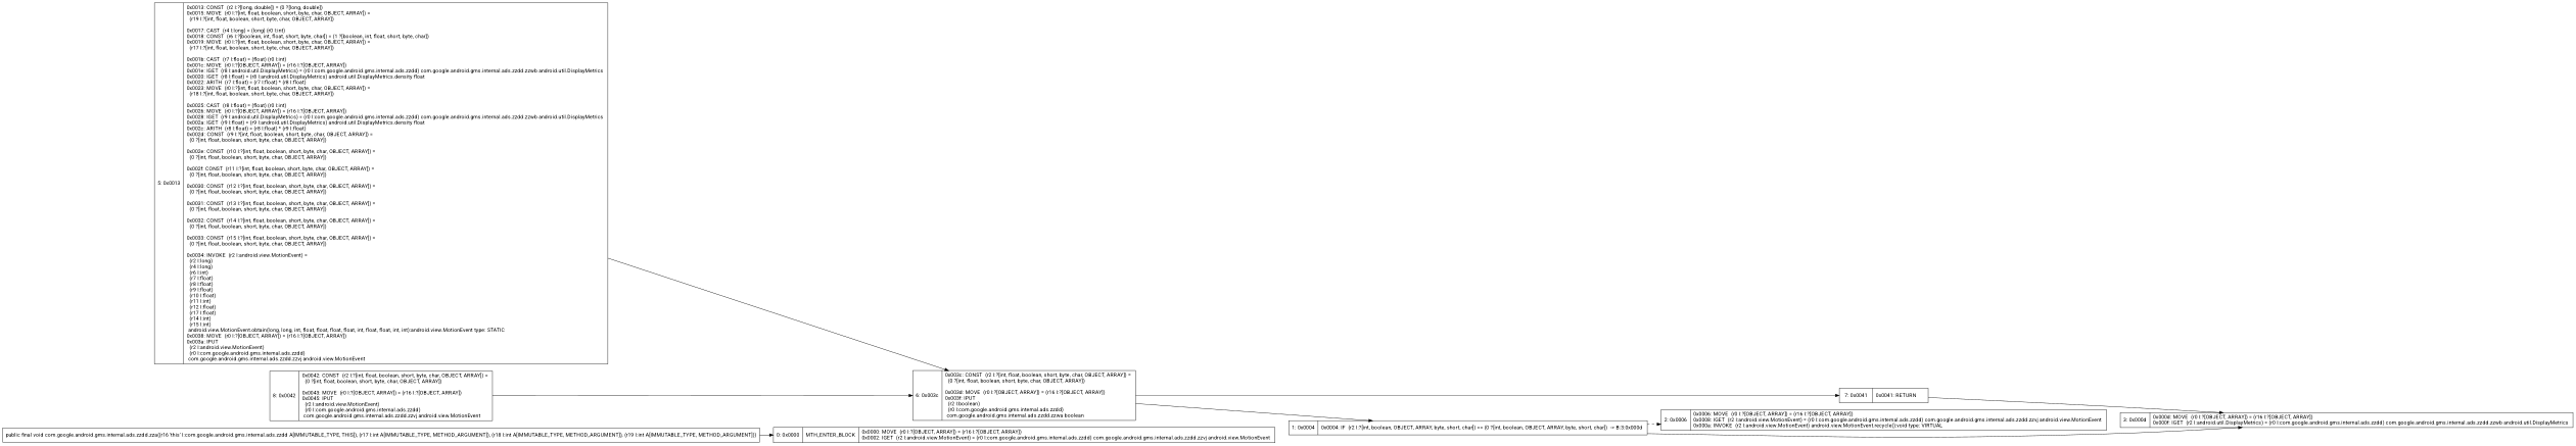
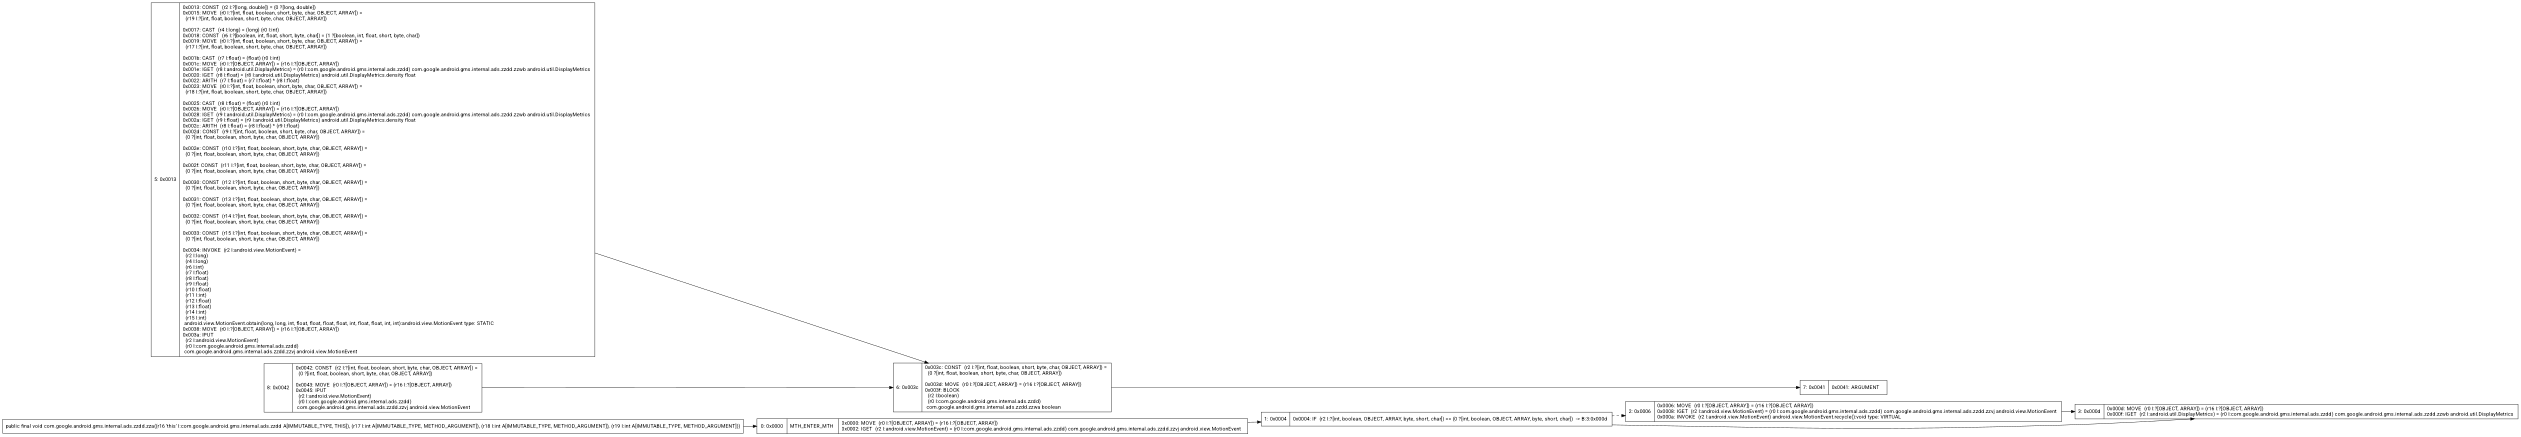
  digraph {
    fontname=Roboto
    rankdir=LR
    node [fontname=Roboto shape=record]
    edge [fontname=Roboto]
-   n1 [label="{0\:\ 0x0000|MTH_ENTER_BLOCK\l|0x0000: MOVE  (r0 I:?[OBJECT, ARRAY]) = (r16 I:?[OBJECT, ARRAY]) \l0x0002: IGET  (r2 I:android.view.MotionEvent) = (r0 I:com.google.android.gms.internal.ads.zzdd) com.google.android.gms.internal.ads.zzdd.zzvj android.view.MotionEvent \l}"]
+   n1 [label="{0\:\ 0x0000|MTH_ENTER_MTH\l|0x0000: MOVE  (r0 I:?[OBJECT, ARRAY]) = (r16 I:?[OBJECT, ARRAY]) \l0x0002: IGET  (r2 I:android.view.MotionEvent) = (r0 I:com.google.android.gms.internal.ads.zzdd) com.google.android.gms.internal.ads.zzdd.zzvj android.view.MotionEvent \l}"]
    n2 [label="{1\:\ 0x0004|0x0004: IF  (r2 I:?[int, boolean, OBJECT, ARRAY, byte, short, char]) == (0 ?[int, boolean, OBJECT, ARRAY, byte, short, char])  \-\> B:3:0x000d \l}"]
    n3 [label="{2\:\ 0x0006|0x0006: MOVE  (r0 I:?[OBJECT, ARRAY]) = (r16 I:?[OBJECT, ARRAY]) \l0x0008: IGET  (r2 I:android.view.MotionEvent) = (r0 I:com.google.android.gms.internal.ads.zzdd) com.google.android.gms.internal.ads.zzdd.zzvj android.view.MotionEvent \l0x000a: INVOKE  (r2 I:android.view.MotionEvent) android.view.MotionEvent.recycle():void type: VIRTUAL \l}"]
    n4 [label="{3\:\ 0x000d|0x000d: MOVE  (r0 I:?[OBJECT, ARRAY]) = (r16 I:?[OBJECT, ARRAY]) \l0x000f: IGET  (r2 I:android.util.DisplayMetrics) = (r0 I:com.google.android.gms.internal.ads.zzdd) com.google.android.gms.internal.ads.zzdd.zzwb android.util.DisplayMetrics \l}"]
-   n5 [label="{5\:\ 0x0013|0x0013: CONST  (r2 I:?[long, double]) = (0 ?[long, double]) \l0x0015: MOVE  (r0 I:?[int, float, boolean, short, byte, char, OBJECT, ARRAY]) = \l  (r19 I:?[int, float, boolean, short, byte, char, OBJECT, ARRAY])\l \l0x0017: CAST  (r4 I:long) = (long) (r0 I:int) \l0x0018: CONST  (r6 I:?[boolean, int, float, short, byte, char]) = (1 ?[boolean, int, float, short, byte, char]) \l0x0019: MOVE  (r0 I:?[int, float, boolean, short, byte, char, OBJECT, ARRAY]) = \l  (r17 I:?[int, float, boolean, short, byte, char, OBJECT, ARRAY])\l \l0x001b: CAST  (r7 I:float) = (float) (r0 I:int) \l0x001c: MOVE  (r0 I:?[OBJECT, ARRAY]) = (r16 I:?[OBJECT, ARRAY]) \l0x001e: IGET  (r8 I:android.util.DisplayMetrics) = (r0 I:com.google.android.gms.internal.ads.zzdd) com.google.android.gms.internal.ads.zzdd.zzwb android.util.DisplayMetrics \l0x0020: IGET  (r8 I:float) = (r8 I:android.util.DisplayMetrics) android.util.DisplayMetrics.density float \l0x0022: ARITH  (r7 I:float) = (r7 I:float) * (r8 I:float) \l0x0023: MOVE  (r0 I:?[int, float, boolean, short, byte, char, OBJECT, ARRAY]) = \l  (r18 I:?[int, float, boolean, short, byte, char, OBJECT, ARRAY])\l \l0x0025: CAST  (r8 I:float) = (float) (r0 I:int) \l0x0026: MOVE  (r0 I:?[OBJECT, ARRAY]) = (r16 I:?[OBJECT, ARRAY]) \l0x0028: IGET  (r9 I:android.util.DisplayMetrics) = (r0 I:com.google.android.gms.internal.ads.zzdd) com.google.android.gms.internal.ads.zzdd.zzwb android.util.DisplayMetrics \l0x002a: IGET  (r9 I:float) = (r9 I:android.util.DisplayMetrics) android.util.DisplayMetrics.density float \l0x002c: ARITH  (r8 I:float) = (r8 I:float) * (r9 I:float) \l0x002d: CONST  (r9 I:?[int, float, boolean, short, byte, char, OBJECT, ARRAY]) = \l  (0 ?[int, float, boolean, short, byte, char, OBJECT, ARRAY])\l \l0x002e: CONST  (r10 I:?[int, float, boolean, short, byte, char, OBJECT, ARRAY]) = \l  (0 ?[int, float, boolean, short, byte, char, OBJECT, ARRAY])\l \l0x002f: CONST  (r11 I:?[int, float, boolean, short, byte, char, OBJECT, ARRAY]) = \l  (0 ?[int, float, boolean, short, byte, char, OBJECT, ARRAY])\l \l0x0030: CONST  (r12 I:?[int, float, boolean, short, byte, char, OBJECT, ARRAY]) = \l  (0 ?[int, float, boolean, short, byte, char, OBJECT, ARRAY])\l \l0x0031: CONST  (r13 I:?[int, float, boolean, short, byte, char, OBJECT, ARRAY]) = \l  (0 ?[int, float, boolean, short, byte, char, OBJECT, ARRAY])\l \l0x0032: CONST  (r14 I:?[int, float, boolean, short, byte, char, OBJECT, ARRAY]) = \l  (0 ?[int, float, boolean, short, byte, char, OBJECT, ARRAY])\l \l0x0033: CONST  (r15 I:?[int, float, boolean, short, byte, char, OBJECT, ARRAY]) = \l  (0 ?[int, float, boolean, short, byte, char, OBJECT, ARRAY])\l \l0x0034: INVOKE  (r2 I:android.view.MotionEvent) = \l  (r2 I:long)\l  (r4 I:long)\l  (r6 I:int)\l  (r7 I:float)\l  (r8 I:float)\l  (r9 I:float)\l  (r10 I:float)\l  (r11 I:int)\l  (r12 I:float)\l  (r17 I:float)\l  (r14 I:int)\l  (r15 I:int)\l android.view.MotionEvent.obtain(long, long, int, float, float, float, float, int, float, float, int, int):android.view.MotionEvent type: STATIC \l0x0038: MOVE  (r0 I:?[OBJECT, ARRAY]) = (r16 I:?[OBJECT, ARRAY]) \l0x003a: IPUT  \l  (r2 I:android.view.MotionEvent)\l  (r0 I:com.google.android.gms.internal.ads.zzdd)\l com.google.android.gms.internal.ads.zzdd.zzvj android.view.MotionEvent \l}"]
-   n6 [label="{6\:\ 0x003c|0x003c: CONST  (r2 I:?[int, float, boolean, short, byte, char, OBJECT, ARRAY]) = \l  (0 ?[int, float, boolean, short, byte, char, OBJECT, ARRAY])\l \l0x003d: MOVE  (r0 I:?[OBJECT, ARRAY]) = (r16 I:?[OBJECT, ARRAY]) \l0x003f: IPUT  \l  (r2 I:boolean)\l  (r0 I:com.google.android.gms.internal.ads.zzdd)\l com.google.android.gms.internal.ads.zzdd.zzwa boolean \l}"]
+   n5 [label="{5\:\ 0x0013|0x0013: CONST  (r2 I:?[long, double]) = (0 ?[long, double]) \l0x0015: MOVE  (r0 I:?[int, float, boolean, short, byte, char, OBJECT, ARRAY]) = \l  (r19 I:?[int, float, boolean, short, byte, char, OBJECT, ARRAY])\l \l0x0017: CAST  (r4 I:long) = (long) (r0 I:int) \l0x0018: CONST  (r6 I:?[boolean, int, float, short, byte, char]) = (1 ?[boolean, int, float, short, byte, char]) \l0x0019: MOVE  (r0 I:?[int, float, boolean, short, byte, char, OBJECT, ARRAY]) = \l  (r17 I:?[int, float, boolean, short, byte, char, OBJECT, ARRAY])\l \l0x001b: CAST  (r7 I:float) = (float) (r0 I:int) \l0x001c: MOVE  (r0 I:?[OBJECT, ARRAY]) = (r16 I:?[OBJECT, ARRAY]) \l0x001e: IGET  (r8 I:android.util.DisplayMetrics) = (r0 I:com.google.android.gms.internal.ads.zzdd) com.google.android.gms.internal.ads.zzdd.zzwb android.util.DisplayMetrics \l0x0020: IGET  (r8 I:float) = (r8 I:android.util.DisplayMetrics) android.util.DisplayMetrics.density float \l0x0022: ARITH  (r7 I:float) = (r7 I:float) * (r8 I:float) \l0x0023: MOVE  (r0 I:?[int, float, boolean, short, byte, char, OBJECT, ARRAY]) = \l  (r18 I:?[int, float, boolean, short, byte, char, OBJECT, ARRAY])\l \l0x0025: CAST  (r8 I:float) = (float) (r0 I:int) \l0x0026: MOVE  (r0 I:?[OBJECT, ARRAY]) = (r16 I:?[OBJECT, ARRAY]) \l0x0028: IGET  (r9 I:android.util.DisplayMetrics) = (r0 I:com.google.android.gms.internal.ads.zzdd) com.google.android.gms.internal.ads.zzdd.zzwb android.util.DisplayMetrics \l0x002a: IGET  (r9 I:float) = (r9 I:android.util.DisplayMetrics) android.util.DisplayMetrics.density float \l0x002c: ARITH  (r8 I:float) = (r8 I:float) * (r9 I:float) \l0x002d: CONST  (r9 I:?[int, float, boolean, short, byte, char, OBJECT, ARRAY]) = \l  (0 ?[int, float, boolean, short, byte, char, OBJECT, ARRAY])\l \l0x002e: CONST  (r10 I:?[int, float, boolean, short, byte, char, OBJECT, ARRAY]) = \l  (0 ?[int, float, boolean, short, byte, char, OBJECT, ARRAY])\l \l0x002f: CONST  (r11 I:?[int, float, boolean, short, byte, char, OBJECT, ARRAY]) = \l  (0 ?[int, float, boolean, short, byte, char, OBJECT, ARRAY])\l \l0x0030: CONST  (r12 I:?[int, float, boolean, short, byte, char, OBJECT, ARRAY]) = \l  (0 ?[int, float, boolean, short, byte, char, OBJECT, ARRAY])\l \l0x0031: CONST  (r13 I:?[int, float, boolean, short, byte, char, OBJECT, ARRAY]) = \l  (0 ?[int, float, boolean, short, byte, char, OBJECT, ARRAY])\l \l0x0032: CONST  (r14 I:?[int, float, boolean, short, byte, char, OBJECT, ARRAY]) = \l  (0 ?[int, float, boolean, short, byte, char, OBJECT, ARRAY])\l \l0x0033: CONST  (r15 I:?[int, float, boolean, short, byte, char, OBJECT, ARRAY]) = \l  (0 ?[int, float, boolean, short, byte, char, OBJECT, ARRAY])\l \l0x0034: INVOKE  (r2 I:android.view.MotionEvent) = \l  (r2 I:long)\l  (r4 I:long)\l  (r6 I:int)\l  (r7 I:float)\l  (r8 I:float)\l  (r9 I:float)\l  (r10 I:float)\l  (r11 I:int)\l  (r12 I:float)\l  (r13 I:float)\l  (r14 I:int)\l  (r15 I:int)\l android.view.MotionEvent.obtain(long, long, int, float, float, float, float, int, float, float, int, int):android.view.MotionEvent type: STATIC \l0x0038: MOVE  (r0 I:?[OBJECT, ARRAY]) = (r16 I:?[OBJECT, ARRAY]) \l0x003a: IPUT  \l  (r2 I:android.view.MotionEvent)\l  (r0 I:com.google.android.gms.internal.ads.zzdd)\l com.google.android.gms.internal.ads.zzdd.zzvj android.view.MotionEvent \l}"]
+   n6 [label="{6\:\ 0x003c|0x003c: CONST  (r2 I:?[int, float, boolean, short, byte, char, OBJECT, ARRAY]) = \l  (0 ?[int, float, boolean, short, byte, char, OBJECT, ARRAY])\l \l0x003d: MOVE  (r0 I:?[OBJECT, ARRAY]) = (r16 I:?[OBJECT, ARRAY]) \l0x003f: BLOCK  \l  (r2 I:boolean)\l  (r0 I:com.google.android.gms.internal.ads.zzdd)\l com.google.android.gms.internal.ads.zzdd.zzwa boolean \l}"]
    n7 [label="{8\:\ 0x0042|0x0042: CONST  (r2 I:?[int, float, boolean, short, byte, char, OBJECT, ARRAY]) = \l  (0 ?[int, float, boolean, short, byte, char, OBJECT, ARRAY])\l \l0x0043: MOVE  (r0 I:?[OBJECT, ARRAY]) = (r16 I:?[OBJECT, ARRAY]) \l0x0045: IPUT  \l  (r2 I:android.view.MotionEvent)\l  (r0 I:com.google.android.gms.internal.ads.zzdd)\l com.google.android.gms.internal.ads.zzdd.zzvj android.view.MotionEvent \l}"]
-   n8 [label="{7\:\ 0x0041|0x0041: RETURN   \l}"]
+   n8 [label="{7\:\ 0x0041|0x0041: ARGUMENT   \l}"]
    n9 [label="{public final void com.google.android.gms.internal.ads.zzdd.zza((r16 'this' I:com.google.android.gms.internal.ads.zzdd A[IMMUTABLE_TYPE, THIS]), (r17 I:int A[IMMUTABLE_TYPE, METHOD_ARGUMENT]), (r18 I:int A[IMMUTABLE_TYPE, METHOD_ARGUMENT]), (r19 I:int A[IMMUTABLE_TYPE, METHOD_ARGUMENT])) }"]
-   n6 -> n2
+   n1 -> n2
    n2 -> n3 [style=dashed]
    n2 -> n4
-   n8 -> n4
+   n3 -> n4
    n5 -> n6
    n6 -> n8
    n7 -> n6
    n9 -> n1
  }
